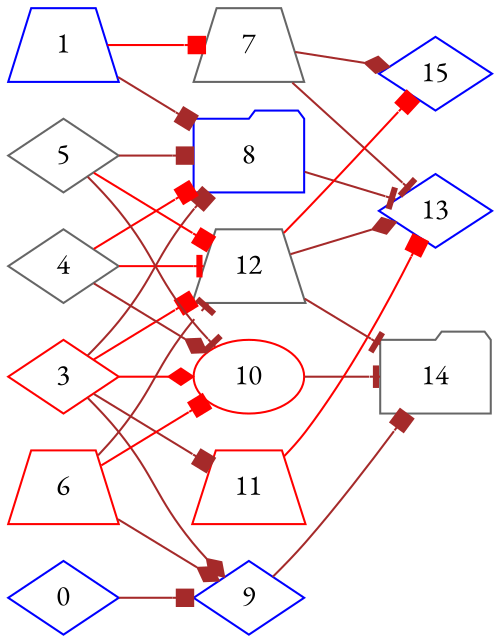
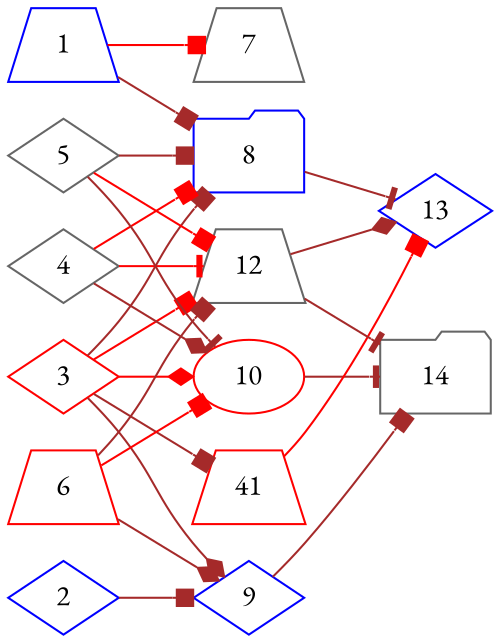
  digraph {
    fontname="EB Garamond"
    rankdir=LR
    node [alpha=0.01 color=blue fontname="EB Garamond" shape=diamond]
    edge [arrowhead=box color=brown fontname="EB Garamond"]
    1 [alpha=0.07 expect_size=20531200 shape=trapezium]
    7 [alpha=0.06 color=gray40 expect_size=26352640 shape=trapezium]
    8 [expect_size=22602752 shape=folder]
    13 [alpha=0.14 expect_size=6933504]
-   15 [alpha=0.08 expect_size=45029376]
-   2 [alpha=0.14 expect_size=9932800 label=0]
+   2 [alpha=0.14 expect_size=9932800]
    9 [alpha=0.16 expect_size=24043520]
    14 [alpha=0.19 color=gray40 expect_size=35734528 shape=folder]
    3 [alpha=0.12 color=red expect_size=20570112]
    10 [alpha=0.11 color=red expect_size=9728000 shape=ellipse]
-   11 [alpha=0.11 color=red expect_size=51840000 shape=trapezium]
+   11 [alpha=0.11 color=red expect_size=51840000 shape=trapezium label=41]
    12 [alpha=0.18 color=gray40 expect_size=22001664 shape=trapezium]
    4 [alpha=0.04 color=gray40 expect_size=8836096]
    5 [alpha=0.05 color=gray40 expect_size=26042368]
    6 [color=red expect_size=15191040 shape=trapezium]
    1 -> 7 [color=red]
    1 -> 8
-   7 -> 13 [arrowhead=tee]
-   7 -> 15 [arrowhead=diamond]
    8 -> 13 [arrowhead=tee]
    2 -> 9
    9 -> 14
    3 -> 8
    3 -> 9 [arrowhead=diamond]
    3 -> 10 [arrowhead=diamond color=red]
    3 -> 11
    3 -> 12 [color=red]
    10 -> 14 [arrowhead=tee]
    11 -> 13 [color=red]
    12 -> 13 [arrowhead=diamond]
-   12 -> 15 [color=red]
    12 -> 14 [arrowhead=tee]
    4 -> 8 [color=red]
    4 -> 10 [arrowhead=diamond]
    4 -> 12 [arrowhead=tee color=red]
    5 -> 8
    5 -> 10 [arrowhead=tee]
    5 -> 12 [color=red]
    6 -> 9 [arrowhead=diamond]
    6 -> 10 [color=red]
-   6 -> 12 [arrowhead=tee]
+   6 -> 12
  }
